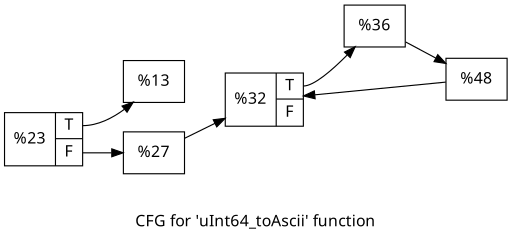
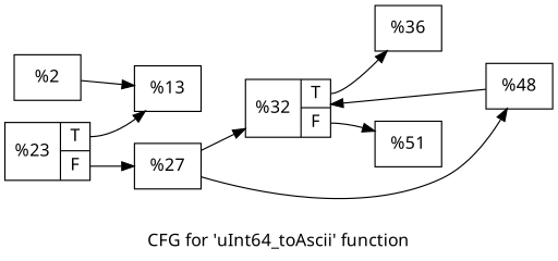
  digraph {
    fontname="Noto Sans"
    label="CFG for 'uInt64_toAscii' function"
    rankdir=LR
    node [fontname="Noto Sans" shape=record]
    edge [fontname="Noto Sans"]
+   n1 [label="{%2}"]
    n2 [label="{%13}"]
    n3 [label="{%23|{<s0>T|<s1>F}}"]
    n4 [label="{%27}"]
    n5 [label="{%32|{<s0>T|<s1>F}}"]
    n6 [label="{%36}"]
+   n7 [label="{%51}"]
    n8 [label="{%48}"]
+   n1 -> n2
    n3 -> n2 [tailport=s0]
    n3 -> n4 [tailport=s1]
    n4 -> n5
    n5 -> n6 [tailport=s0]
-   n6 -> n8
+   n5 -> n7 [tailport=s1]
+   n4 -> n8
    n8 -> n5
  }
